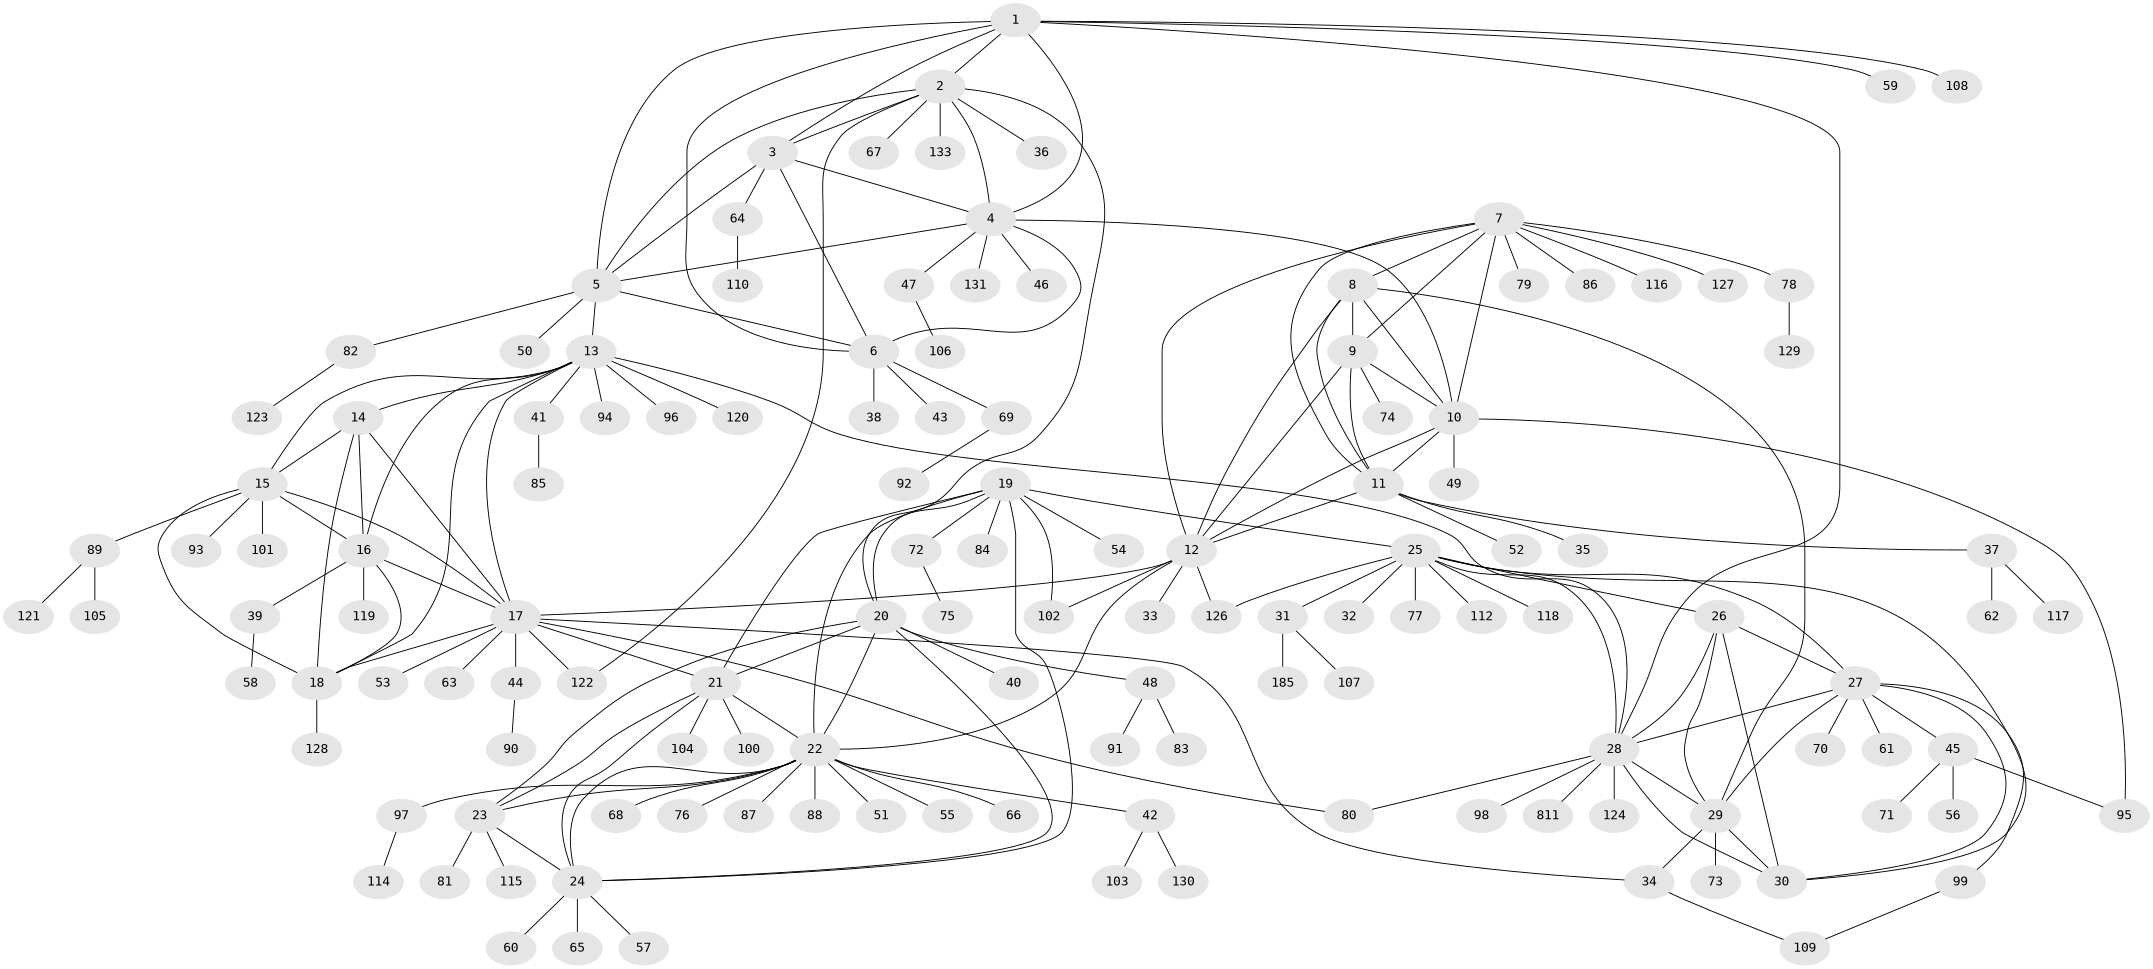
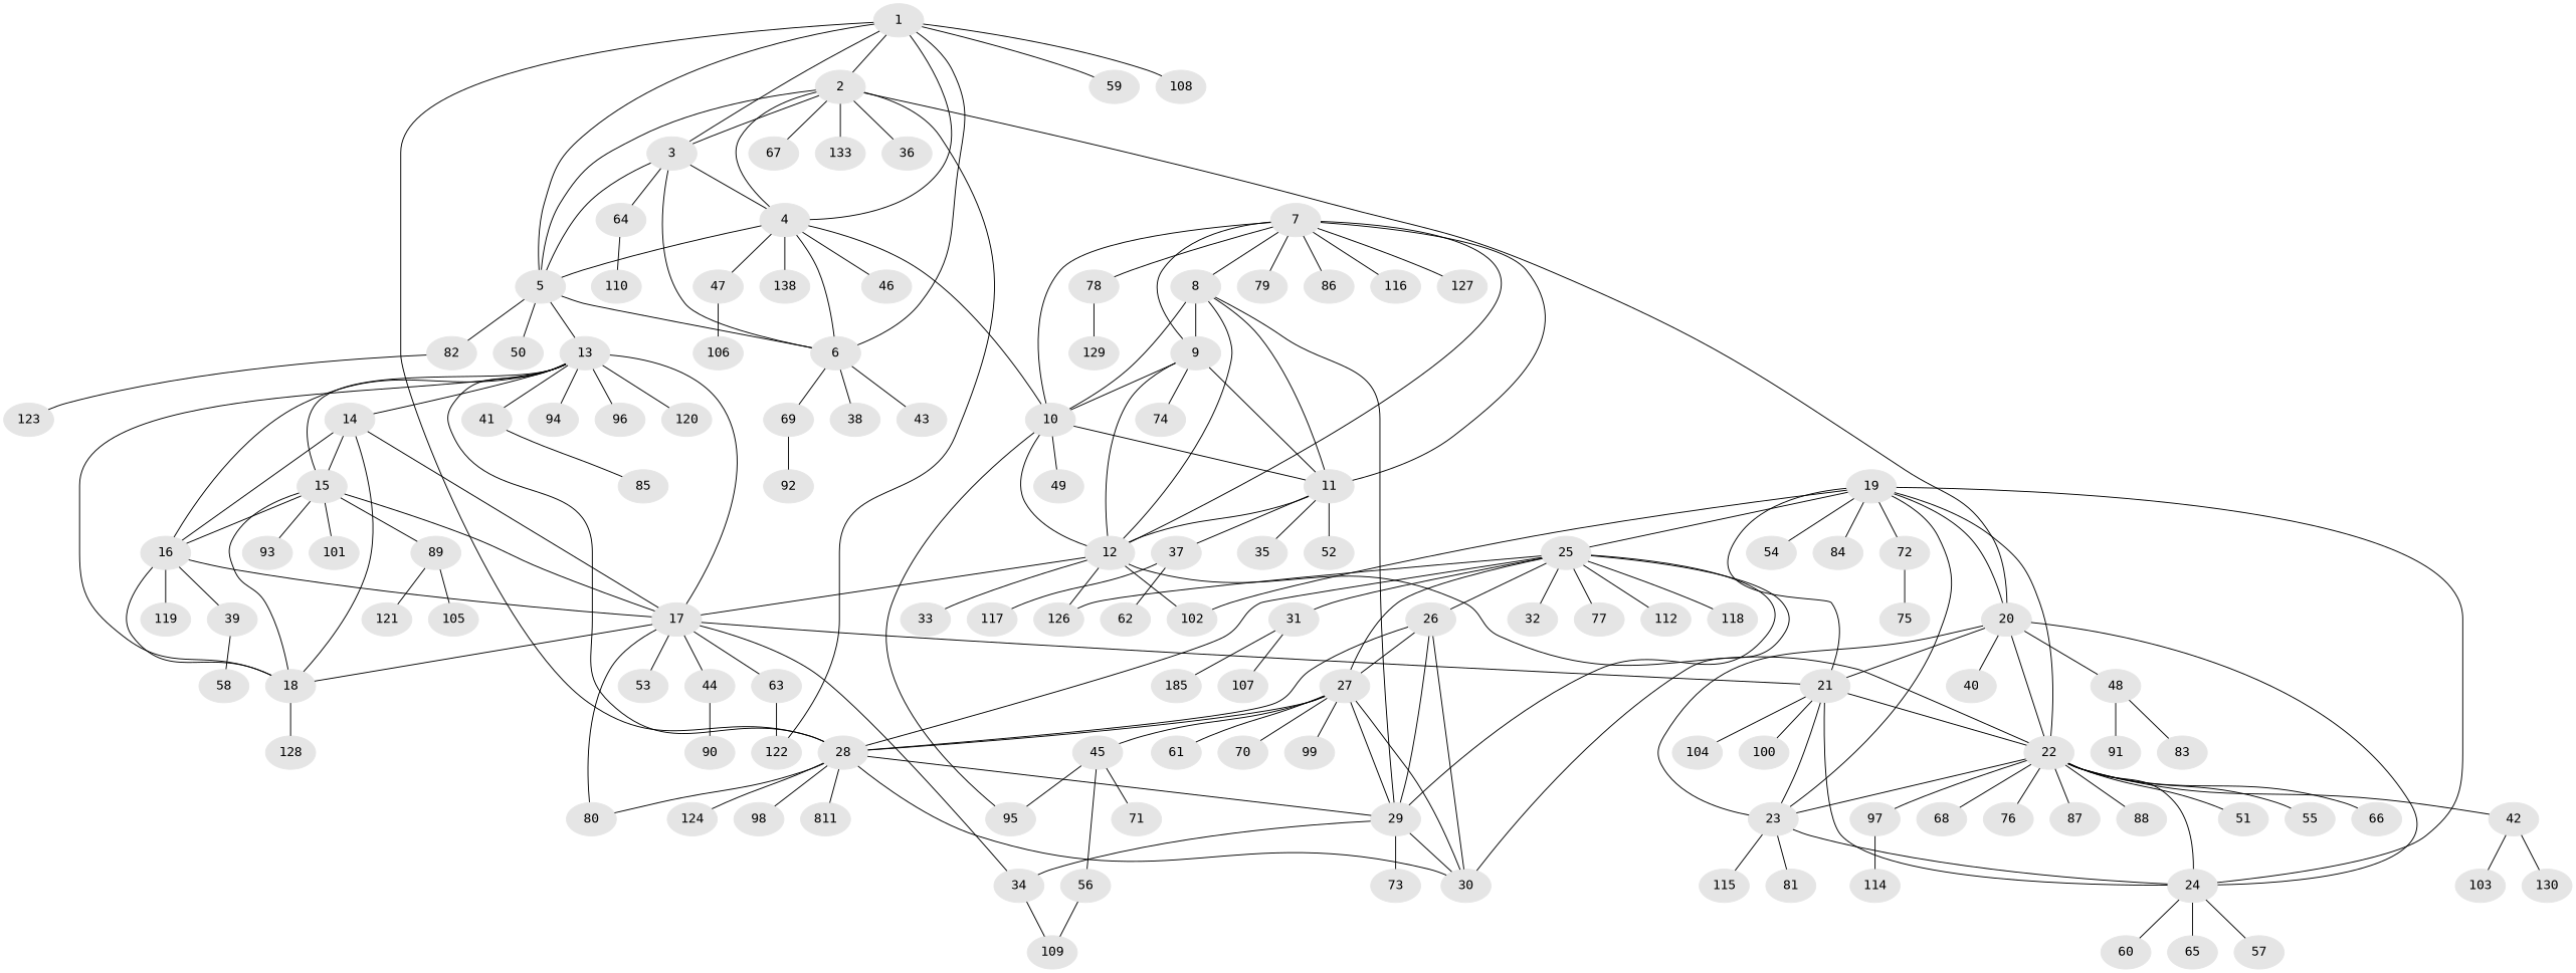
  graph {
    fontname="DejaVu Sans Mono"
    node [color=gray90 fontname="DejaVu Sans Mono" style=filled]
    edge [fontname="DejaVu Sans Mono"]
    1
    2
    3
    4
    5
    6
    28
    59
    108
    20
    36
    67
    n13 [label=133]
    122
    64
    10
    46
    47
-   131
+   131 [label=138]
    13
    50
    82
    38
    43
    69
    29
    80
    30
    98
    n30 [label=811]
    124
    22
    21
    23
    24
    40
    48
    110
    11
    12
    49
    95
    106
    17
    14
    15
    16
    18
    41
    94
    96
    120
    123
    92
    7
    8
    9
    78
    79
    86
    116
    127
    74
    35
    37
    52
    33
    102
    126
    129
    34
    73
    62
    117
    44
    53
    63
    42
    51
    55
    66
    68
    76
    87
    88
    97
    89
    93
    101
    39
    119
    128
    85
    105
    121
    58
    100
    104
    109
    90
    19
    25
    54
    72
    84
    81
    115
    57
    60
    65
    26
    27
    31
    32
    77
    112
    118
    75
    83
    91
    103
    130
    114
    45
    61
    70
    99
    107
    n129 [label=185]
    56
    71
    1 -- 2
    1 -- 3
    1 -- 4
    1 -- 5
    1 -- 6
    1 -- 28
    1 -- 59
    1 -- 108
    2 -- 3
    2 -- 4
    2 -- 5
    2 -- 20
    2 -- 36
    2 -- 67
    2 -- n13
    2 -- 122
    3 -- 4
    3 -- 5
    3 -- 6
    3 -- 64
    4 -- 5
    4 -- 6
    4 -- 10
    4 -- 46
    4 -- 47
    4 -- 131
    5 -- 6
    5 -- 13
    5 -- 50
    5 -- 82
    6 -- 38
    6 -- 43
    6 -- 69
    28 -- 29
    28 -- 80
    28 -- 30
    28 -- 98
    28 -- n30
    28 -- 124
    20 -- 22
    20 -- 21
    20 -- 23
    20 -- 24
    20 -- 40
    20 -- 48
    64 -- 110
    10 -- 11
    10 -- 12
    10 -- 49
    10 -- 95
    47 -- 106
    13 -- 28
    13 -- 17
    13 -- 14
    13 -- 15
    13 -- 16
    13 -- 18
    13 -- 41
    13 -- 94
    13 -- 96
    13 -- 120
    82 -- 123
    69 -- 92
    29 -- 30
    29 -- 34
    29 -- 73
    22 -- 23
    22 -- 24
    22 -- 42
    22 -- 51
    22 -- 55
    22 -- 66
    22 -- 68
    22 -- 76
    22 -- 87
    22 -- 88
    22 -- 97
    21 -- 22
    21 -- 23
    21 -- 24
    21 -- 100
    21 -- 104
    23 -- 24
    23 -- 81
    23 -- 115
    24 -- 57
    24 -- 60
    24 -- 65
    48 -- 83
    48 -- 91
    11 -- 12
    11 -- 35
    11 -- 37
    11 -- 52
    12 -- 22
    12 -- 17
    12 -- 33
    12 -- 102
    12 -- 126
-   17 -- 122
+   63 -- 122
    17 -- 80
    17 -- 21
    17 -- 18
    17 -- 34
    17 -- 44
    17 -- 53
    17 -- 63
    14 -- 17
    14 -- 15
    14 -- 16
    14 -- 18
    15 -- 17
    15 -- 16
    15 -- 18
    15 -- 89
    15 -- 93
    15 -- 101
    16 -- 17
    16 -- 18
    16 -- 39
    16 -- 119
    18 -- 128
    41 -- 85
    7 -- 10
    7 -- 11
    7 -- 12
    7 -- 8
    7 -- 9
    7 -- 78
    7 -- 79
    7 -- 86
    7 -- 116
    7 -- 127
    8 -- 10
    8 -- 29
    8 -- 11
    8 -- 12
    8 -- 9
    9 -- 10
    9 -- 11
    9 -- 12
    9 -- 74
    78 -- 129
    37 -- 62
    37 -- 117
    34 -- 109
    44 -- 90
    42 -- 103
    42 -- 130
    97 -- 114
    89 -- 105
    89 -- 121
    39 -- 58
    19 -- 20
    19 -- 22
    19 -- 21
+   19 -- 23
    19 -- 24
    19 -- 102
    19 -- 25
    19 -- 54
    19 -- 72
    19 -- 84
    25 -- 28
+   25 -- 29
    25 -- 30
    25 -- 126
    25 -- 26
    25 -- 27
    25 -- 31
    25 -- 32
    25 -- 77
    25 -- 112
    25 -- 118
    72 -- 75
    26 -- 28
    26 -- 29
    26 -- 30
    26 -- 27
    27 -- 28
    27 -- 29
    27 -- 30
    27 -- 45
    27 -- 61
    27 -- 70
    27 -- 99
    31 -- 107
    31 -- n129
    45 -- 95
    45 -- 56
    45 -- 71
-   99 -- 109
+   56 -- 109
  }
